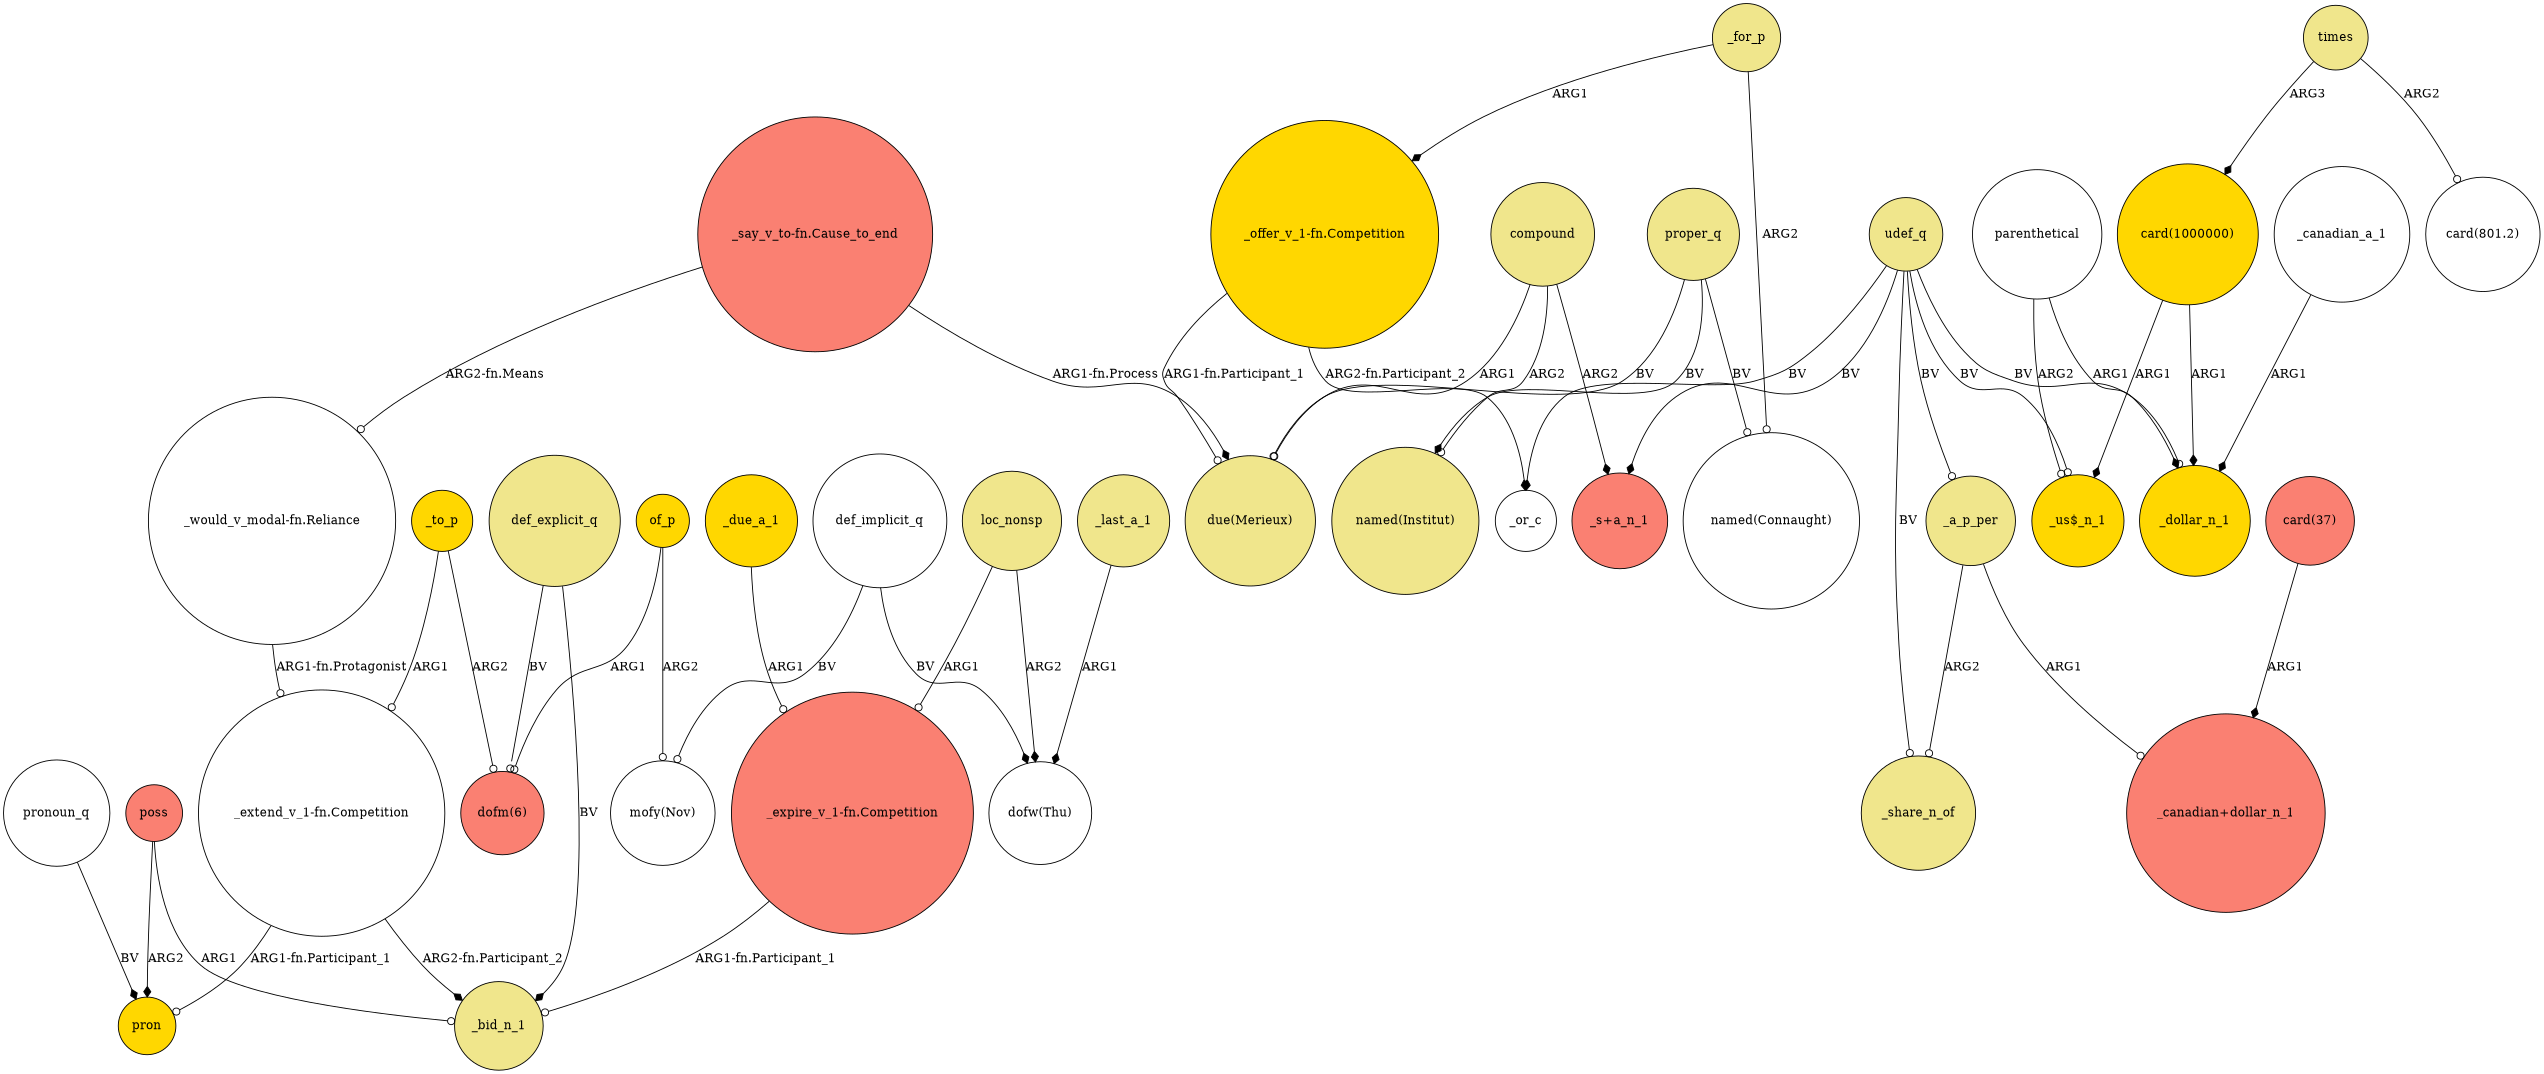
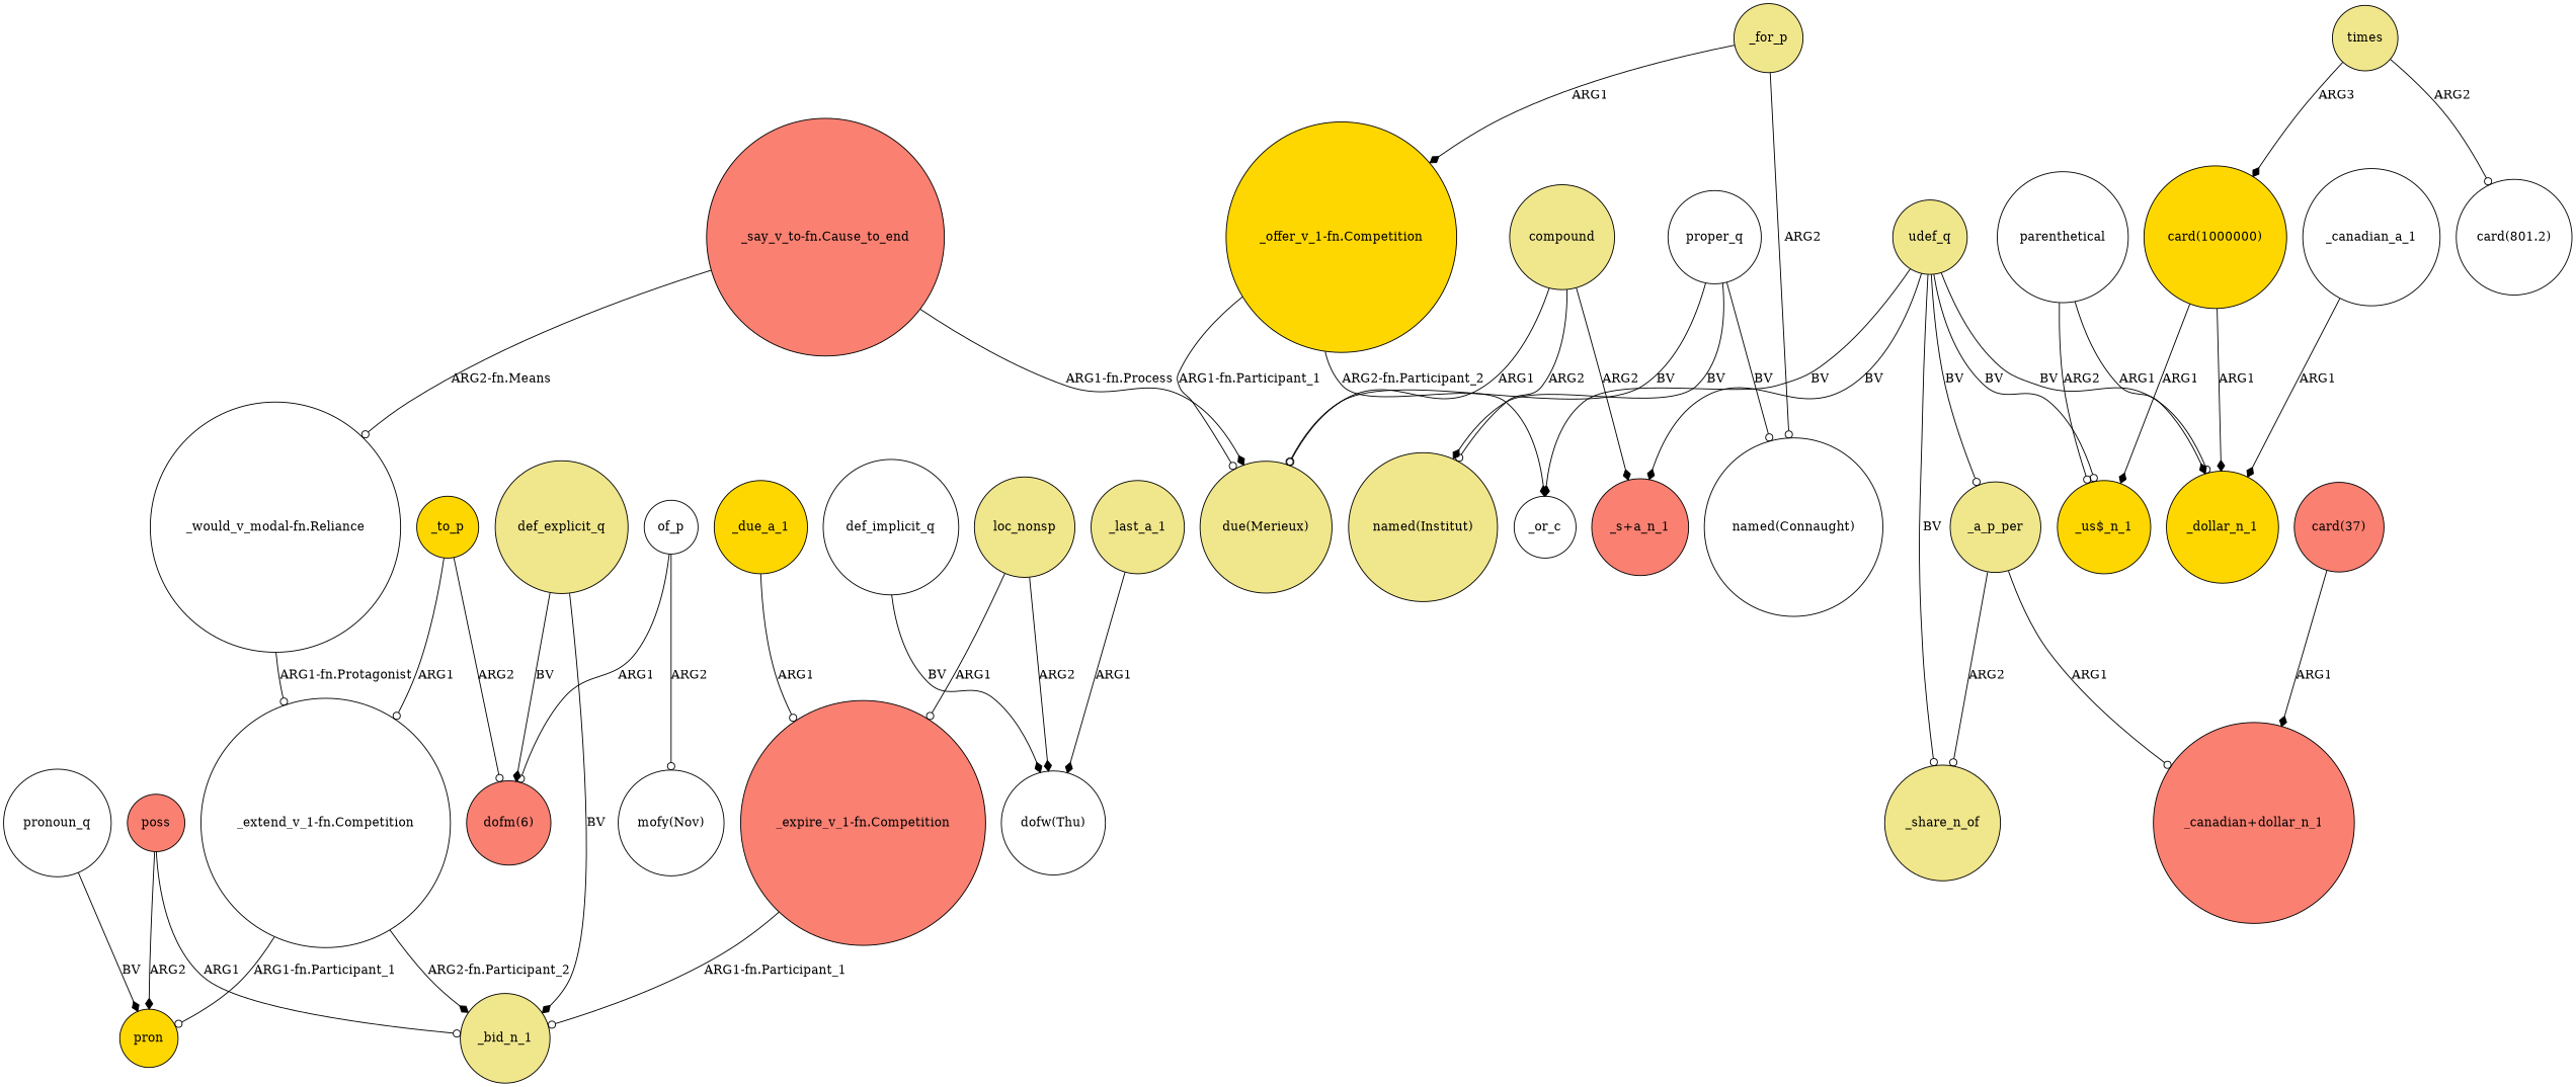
  digraph {
    node [fillcolor=khaki shape=circle style=filled]
    edge [arrowhead=odot]
    "_extend_v_1-fn.Competition" [fillcolor=white]
    pron [fillcolor=gold]
    _bid_n_1
    "_offer_v_1-fn.Competition" [fillcolor=gold]
    _for_p
    "named(Connaught)" [fillcolor=white]
    n7 [label="due(Merieux)"]
    _or_c [fillcolor=white]
-   proper_q
+   proper_q [fillcolor=white]
    "named(Institut)"
    poss [fillcolor=salmon]
    parenthetical [fillcolor=white]
    "_us$_n_1" [fillcolor=gold]
    _dollar_n_1 [fillcolor=gold]
    _to_p [fillcolor=gold]
    "dofm(6)" [fillcolor=salmon]
-   of_p [fillcolor=gold]
+   of_p [fillcolor=white]
    "mofy(Nov)" [fillcolor=white]
    "card(1000000)" [fillcolor=gold]
    times
    "card(801.2)" [fillcolor=white]
    udef_q
    _share_n_of
    "_s+a_n_1" [fillcolor=salmon]
    _a_p_per
    "_canadian+dollar_n_1" [fillcolor=salmon]
    _due_a_1 [fillcolor=gold]
    "_expire_v_1-fn.Competition" [fillcolor=salmon]
    pronoun_q [fillcolor=white]
    def_explicit_q
    "_would_v_modal-fn.Reliance" [fillcolor=white]
    "dofw(Thu)" [fillcolor=white]
    _last_a_1
    _canadian_a_1 [fillcolor=white]
    def_implicit_q [fillcolor=white]
    compound
    loc_nonsp
    "_say_v_to-fn.Cause_to_end" [fillcolor=salmon]
    "card(37)" [fillcolor=salmon]
    "_extend_v_1-fn.Competition" -> pron [label="ARG1-fn.Participant_1"]
    "_extend_v_1-fn.Competition" -> _bid_n_1 [arrowhead=diamond label="ARG2-fn.Participant_2"]
    "_offer_v_1-fn.Competition" -> n7 [label="ARG1-fn.Participant_1"]
    "_offer_v_1-fn.Competition" -> _or_c [arrowhead=diamond label="ARG2-fn.Participant_2"]
    _for_p -> "_offer_v_1-fn.Competition" [arrowhead=diamond label=ARG1]
    _for_p -> "named(Connaught)" [label=ARG2]
    proper_q -> "named(Connaught)" [label=BV]
    proper_q -> n7 [label=BV]
    proper_q -> "named(Institut)" [arrowhead=diamond label=BV]
    poss -> pron [arrowhead=diamond label=ARG2]
    poss -> _bid_n_1 [label=ARG1]
    parenthetical -> "_us$_n_1" [label=ARG2]
    parenthetical -> _dollar_n_1 [arrowhead=diamond label=ARG1]
    _to_p -> "_extend_v_1-fn.Competition" [label=ARG1]
    _to_p -> "dofm(6)" [label=ARG2]
    of_p -> "dofm(6)" [label=ARG1]
    of_p -> "mofy(Nov)" [label=ARG2]
    "card(1000000)" -> "_us$_n_1" [arrowhead=diamond label=ARG1]
    "card(1000000)" -> _dollar_n_1 [arrowhead=diamond label=ARG1]
    times -> "card(1000000)" [arrowhead=diamond label=ARG3]
    times -> "card(801.2)" [label=ARG2]
    udef_q -> _or_c [arrowhead=diamond label=BV]
    udef_q -> "_us$_n_1" [label=BV]
    udef_q -> _dollar_n_1 [label=BV]
    udef_q -> _share_n_of [label=BV]
    udef_q -> "_s+a_n_1" [arrowhead=diamond label=BV]
    udef_q -> _a_p_per [label=BV]
    _a_p_per -> _share_n_of [label=ARG2]
    _a_p_per -> "_canadian+dollar_n_1" [label=ARG1]
    _due_a_1 -> "_expire_v_1-fn.Competition" [label=ARG1]
    "_expire_v_1-fn.Competition" -> _bid_n_1 [label="ARG1-fn.Participant_1"]
    pronoun_q -> pron [arrowhead=diamond label=BV]
    def_explicit_q -> _bid_n_1 [arrowhead=diamond label=BV]
-   def_explicit_q -> "dofm(6)" [label=BV]
+   def_explicit_q -> "dofm(6)" [arrowhead=diamond label=BV]
    "_would_v_modal-fn.Reliance" -> "_extend_v_1-fn.Competition" [label="ARG1-fn.Protagonist"]
    _last_a_1 -> "dofw(Thu)" [arrowhead=diamond label=ARG1]
    _canadian_a_1 -> _dollar_n_1 [arrowhead=diamond label=ARG1]
-   def_implicit_q -> "mofy(Nov)" [label=BV]
    def_implicit_q -> "dofw(Thu)" [arrowhead=diamond label=BV]
    compound -> n7 [label=ARG1]
    compound -> "named(Institut)" [label=ARG2]
    compound -> "_s+a_n_1" [arrowhead=diamond label=ARG2]
    loc_nonsp -> "_expire_v_1-fn.Competition" [label=ARG1]
    loc_nonsp -> "dofw(Thu)" [arrowhead=diamond label=ARG2]
    "_say_v_to-fn.Cause_to_end" -> n7 [arrowhead=diamond label="ARG1-fn.Process"]
    "_say_v_to-fn.Cause_to_end" -> "_would_v_modal-fn.Reliance" [label="ARG2-fn.Means"]
    "card(37)" -> "_canadian+dollar_n_1" [arrowhead=diamond label=ARG1]
  }
